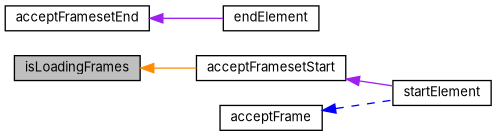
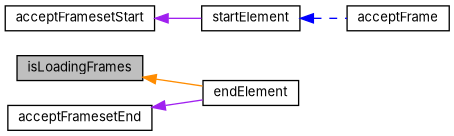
  digraph {
    fontname=Inter
    rankdir=LR
    node [color=black fillcolor=white fontname=Inter fontsize=10 shape=record style=filled]
    edge [color=purple dir=back fontname=Inter fontsize=10 labelfontname=Helvetica labelfontsize=10 style=solid]
    n1 [fillcolor=grey75 fontcolor=black height=0.2 label=isLoadingFrames width=0.4]
    n2 [height=0.2 label=acceptFramesetStart width=0.4]
    n3 [height=0.2 label=startElement width=0.4]
    n4 [height=0.2 label=acceptFramesetEnd width=0.4]
    n5 [height=0.2 label=endElement width=0.4]
    n6 [height=0.2 label=acceptFrame width=0.4]
-   n1 -> n2 [color=darkorange]
+   n1 -> n5 [color=darkorange]
    n2 -> n3
    n4 -> n5
-   n6 -> n3 [color=blue style=dashed]
+   n3 -> n6 [color=blue style=dashed]
  }
